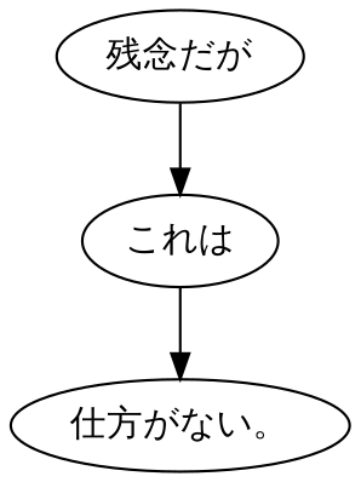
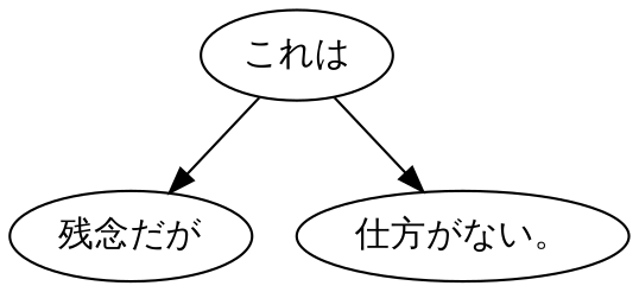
  digraph {
    n1 [label="これは"]
    n2 [label="残念だが"]
    n3 [label="仕方がない。"]
-   n2 -> n1
+   n1 -> n2
    n1 -> n3
  }
